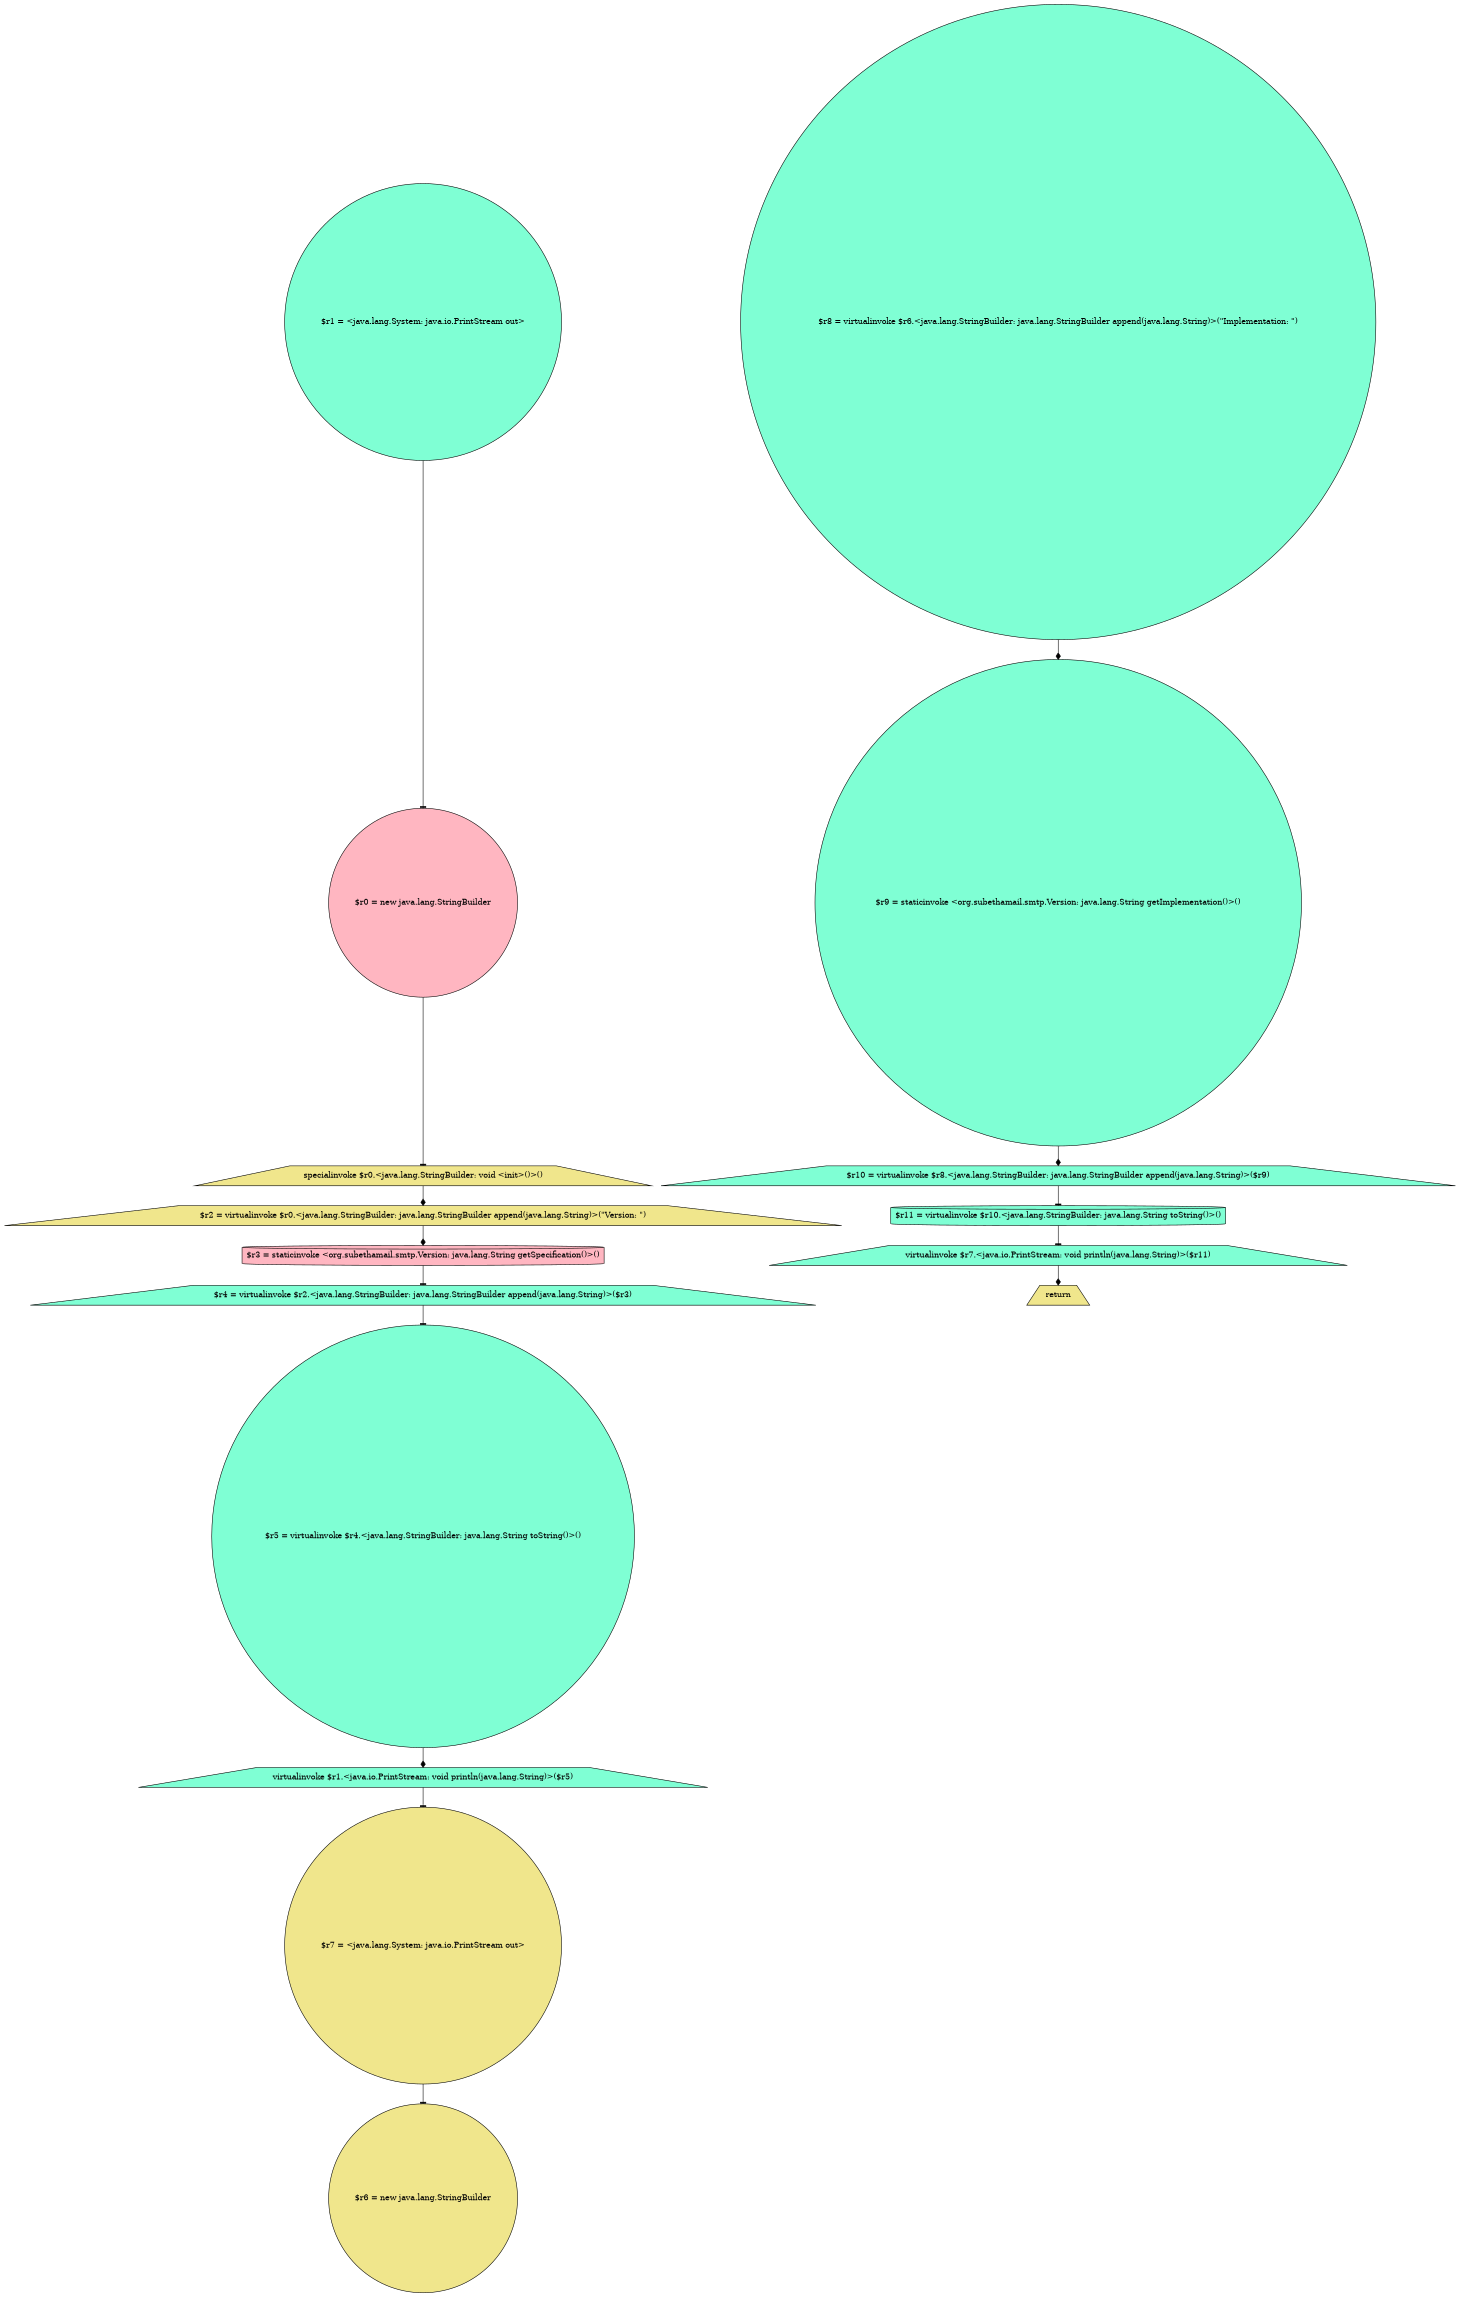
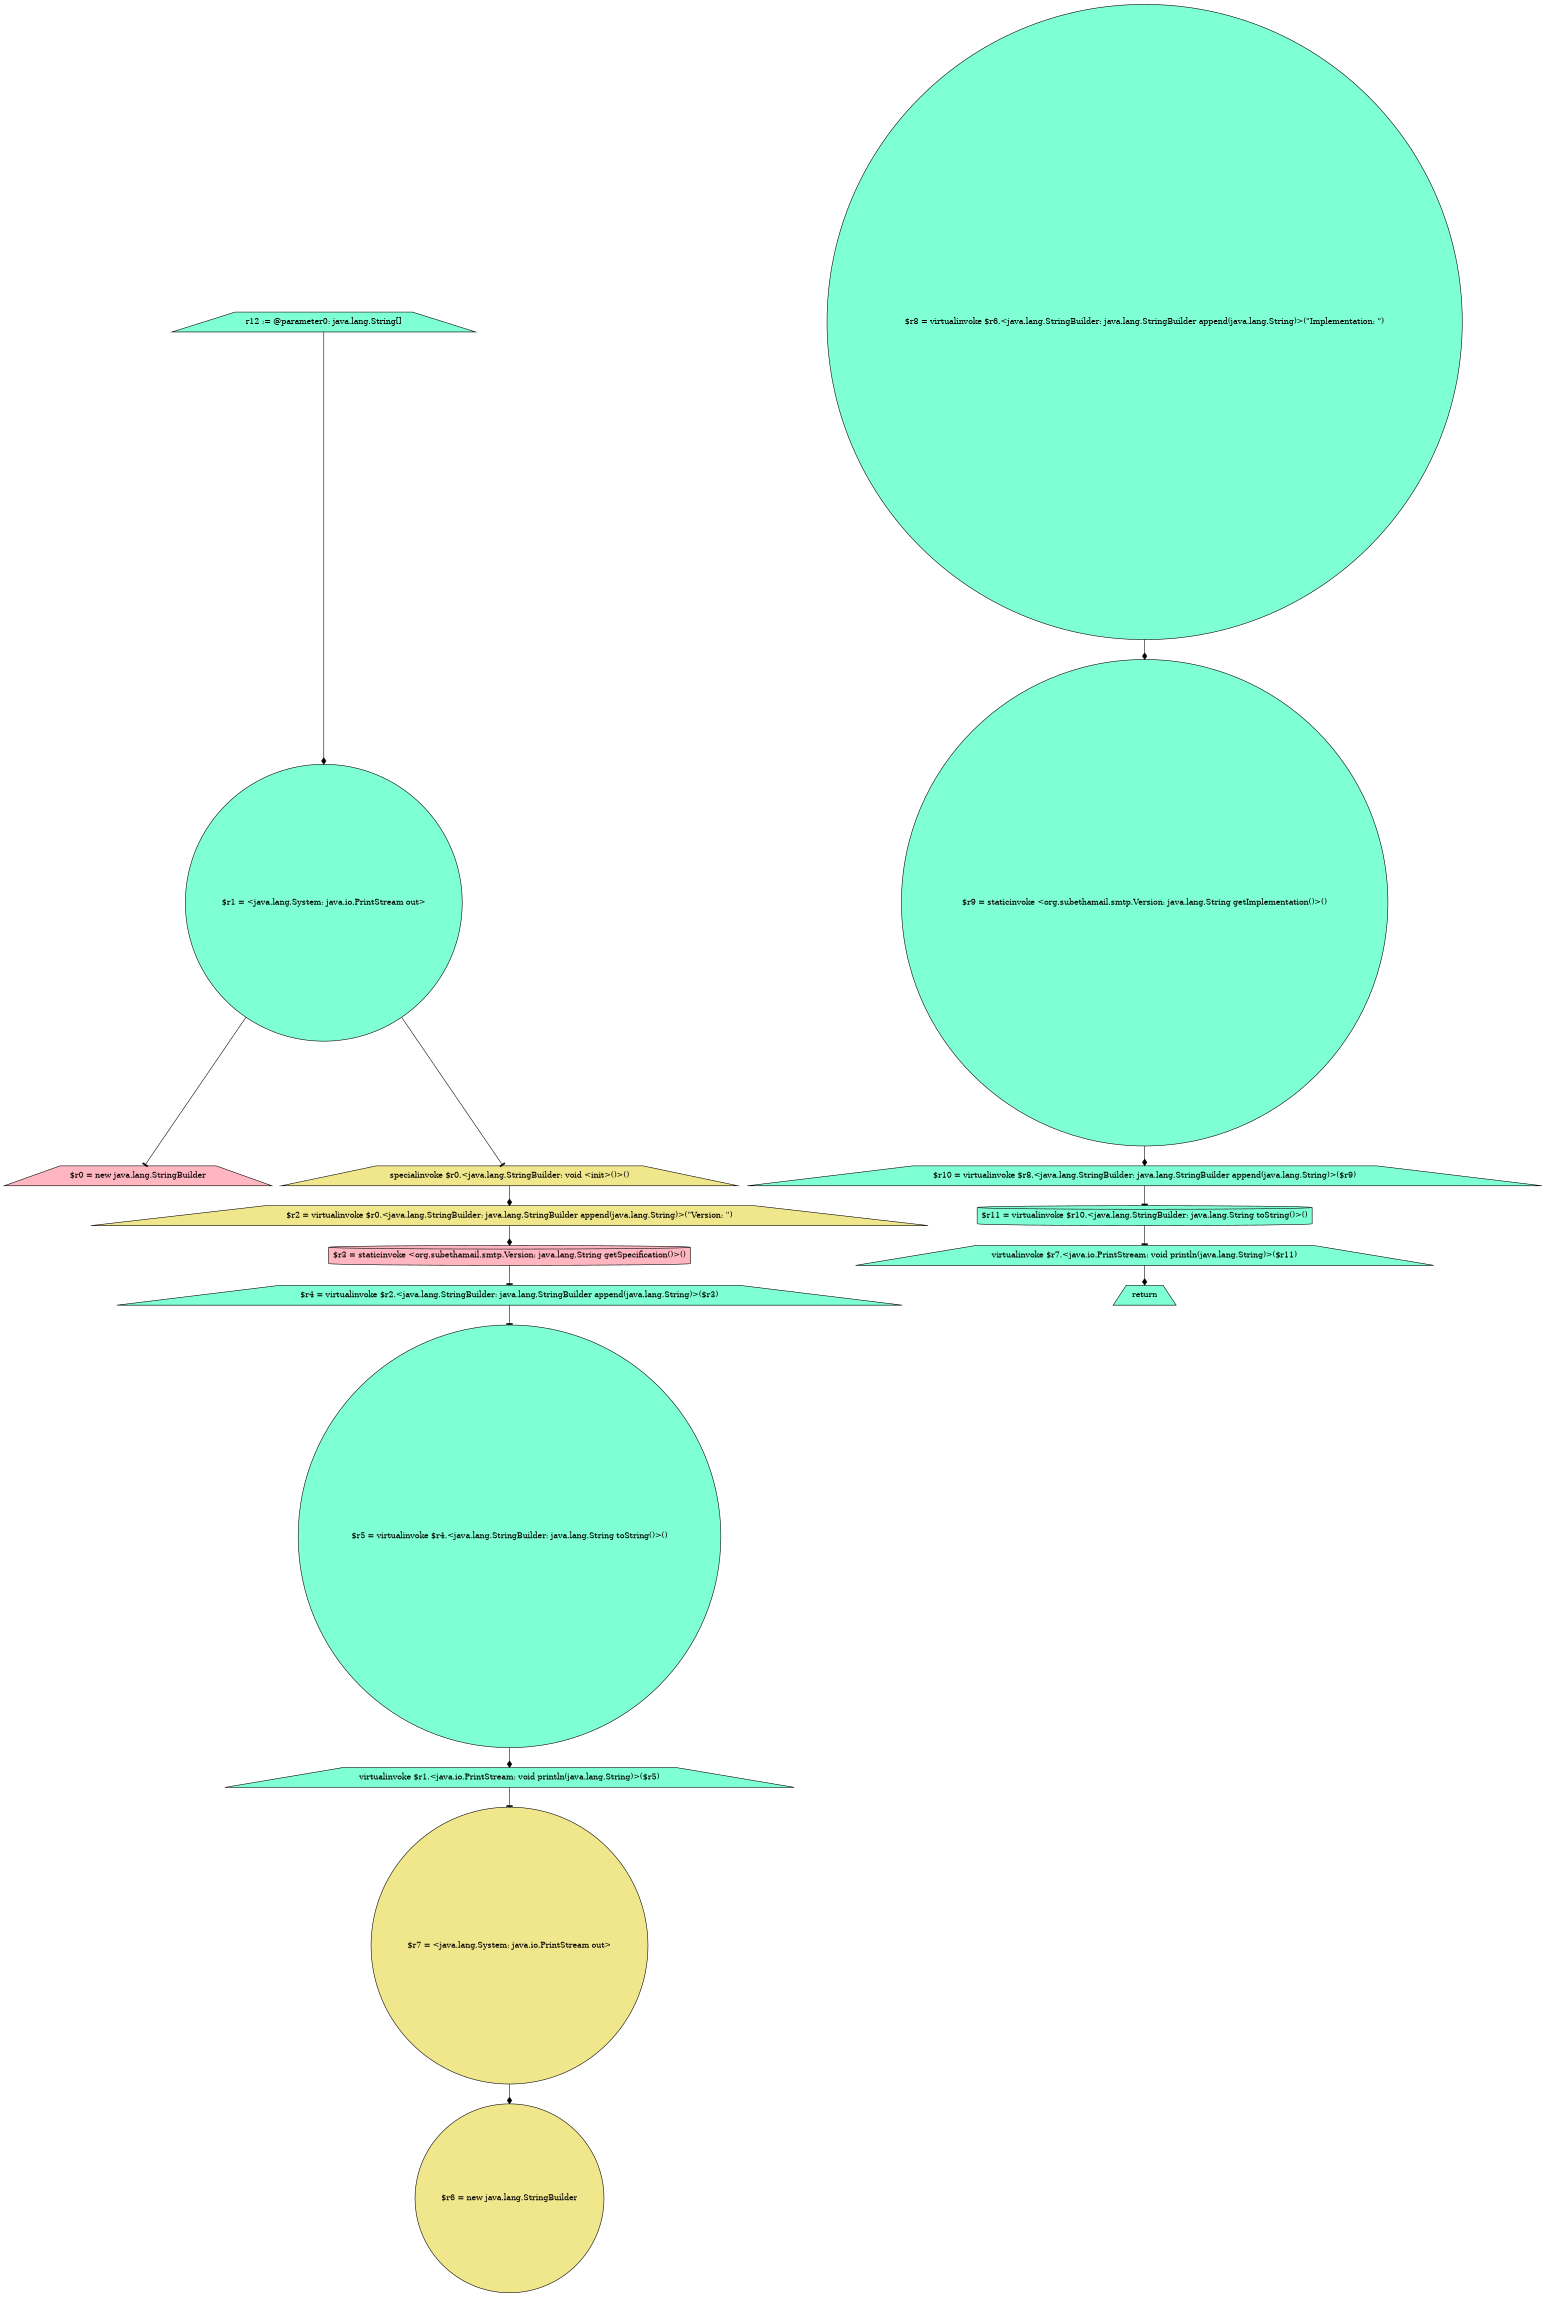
  digraph {
    node [fillcolor=aquamarine shape=trapezium style=filled]
    edge [arrowhead=tee]
    "$r1 = <java.lang.System: java.io.PrintStream out>" [shape=circle]
-   "$r0 = new java.lang.StringBuilder" [fillcolor=lightpink shape=circle]
+   "r12 := @parameter0: java.lang.String[]"
+   "$r0 = new java.lang.StringBuilder" [fillcolor=lightpink]
    "specialinvoke $r0.<java.lang.StringBuilder: void <init>()>()" [fillcolor=khaki]
    "$r2 = virtualinvoke $r0.<java.lang.StringBuilder: java.lang.StringBuilder append(java.lang.String)>(\"Version: \")" [fillcolor=khaki]
    "$r3 = staticinvoke <org.subethamail.smtp.Version: java.lang.String getSpecification()>()" [fillcolor=lightpink shape=cylinder]
    "$r4 = virtualinvoke $r2.<java.lang.StringBuilder: java.lang.StringBuilder append(java.lang.String)>($r3)"
    "$r5 = virtualinvoke $r4.<java.lang.StringBuilder: java.lang.String toString()>()" [shape=circle]
    "virtualinvoke $r1.<java.io.PrintStream: void println(java.lang.String)>($r5)"
    "$r7 = <java.lang.System: java.io.PrintStream out>" [fillcolor=khaki shape=circle]
    "$r6 = new java.lang.StringBuilder" [fillcolor=khaki shape=circle]
    "$r8 = virtualinvoke $r6.<java.lang.StringBuilder: java.lang.StringBuilder append(java.lang.String)>(\"Implementation: \")" [shape=circle]
    "$r9 = staticinvoke <org.subethamail.smtp.Version: java.lang.String getImplementation()>()" [shape=circle]
    "$r10 = virtualinvoke $r8.<java.lang.StringBuilder: java.lang.StringBuilder append(java.lang.String)>($r9)"
    "$r11 = virtualinvoke $r10.<java.lang.StringBuilder: java.lang.String toString()>()" [shape=cylinder]
    "virtualinvoke $r7.<java.io.PrintStream: void println(java.lang.String)>($r11)"
-   return [fillcolor=khaki]
+   return
    "$r1 = <java.lang.System: java.io.PrintStream out>" -> "$r0 = new java.lang.StringBuilder"
-   "$r0 = new java.lang.StringBuilder" -> "specialinvoke $r0.<java.lang.StringBuilder: void <init>()>()"
+   "r12 := @parameter0: java.lang.String[]" -> "$r1 = <java.lang.System: java.io.PrintStream out>" [arrowhead=diamond]
+   "$r1 = <java.lang.System: java.io.PrintStream out>" -> "specialinvoke $r0.<java.lang.StringBuilder: void <init>()>()"
    "specialinvoke $r0.<java.lang.StringBuilder: void <init>()>()" -> "$r2 = virtualinvoke $r0.<java.lang.StringBuilder: java.lang.StringBuilder append(java.lang.String)>(\"Version: \")" [arrowhead=diamond]
    "$r2 = virtualinvoke $r0.<java.lang.StringBuilder: java.lang.StringBuilder append(java.lang.String)>(\"Version: \")" -> "$r3 = staticinvoke <org.subethamail.smtp.Version: java.lang.String getSpecification()>()" [arrowhead=diamond]
    "$r3 = staticinvoke <org.subethamail.smtp.Version: java.lang.String getSpecification()>()" -> "$r4 = virtualinvoke $r2.<java.lang.StringBuilder: java.lang.StringBuilder append(java.lang.String)>($r3)"
    "$r4 = virtualinvoke $r2.<java.lang.StringBuilder: java.lang.StringBuilder append(java.lang.String)>($r3)" -> "$r5 = virtualinvoke $r4.<java.lang.StringBuilder: java.lang.String toString()>()"
    "$r5 = virtualinvoke $r4.<java.lang.StringBuilder: java.lang.String toString()>()" -> "virtualinvoke $r1.<java.io.PrintStream: void println(java.lang.String)>($r5)" [arrowhead=diamond]
    "virtualinvoke $r1.<java.io.PrintStream: void println(java.lang.String)>($r5)" -> "$r7 = <java.lang.System: java.io.PrintStream out>"
-   "$r7 = <java.lang.System: java.io.PrintStream out>" -> "$r6 = new java.lang.StringBuilder"
+   "$r7 = <java.lang.System: java.io.PrintStream out>" -> "$r6 = new java.lang.StringBuilder" [arrowhead=diamond]
    "$r8 = virtualinvoke $r6.<java.lang.StringBuilder: java.lang.StringBuilder append(java.lang.String)>(\"Implementation: \")" -> "$r9 = staticinvoke <org.subethamail.smtp.Version: java.lang.String getImplementation()>()" [arrowhead=diamond]
    "$r9 = staticinvoke <org.subethamail.smtp.Version: java.lang.String getImplementation()>()" -> "$r10 = virtualinvoke $r8.<java.lang.StringBuilder: java.lang.StringBuilder append(java.lang.String)>($r9)" [arrowhead=diamond]
    "$r10 = virtualinvoke $r8.<java.lang.StringBuilder: java.lang.StringBuilder append(java.lang.String)>($r9)" -> "$r11 = virtualinvoke $r10.<java.lang.StringBuilder: java.lang.String toString()>()"
    "$r11 = virtualinvoke $r10.<java.lang.StringBuilder: java.lang.String toString()>()" -> "virtualinvoke $r7.<java.io.PrintStream: void println(java.lang.String)>($r11)"
    "virtualinvoke $r7.<java.io.PrintStream: void println(java.lang.String)>($r11)" -> return [arrowhead=diamond]
  }
